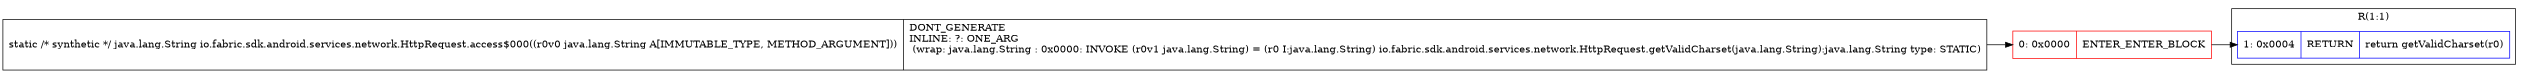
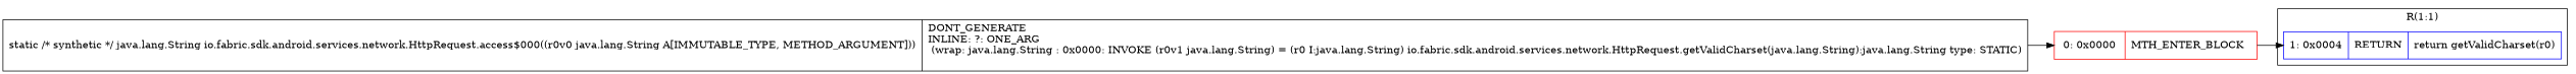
  digraph {
    rankdir=LR
    node [shape=record]
    n1 [color=blue label="{1\:\ 0x0004|RETURN\l|return getValidCharset(r0)\l}"]
-   n2 [color=red label="{0\:\ 0x0000|ENTER_ENTER_BLOCK\l}"]
+   n2 [color=red label="{0\:\ 0x0000|MTH_ENTER_BLOCK\l}"]
    n3 [label="{static \/* synthetic *\/ java.lang.String io.fabric.sdk.android.services.network.HttpRequest.access$000((r0v0 java.lang.String A[IMMUTABLE_TYPE, METHOD_ARGUMENT]))  | DONT_GENERATE\lINLINE: ?: ONE_ARG  \l  (wrap: java.lang.String : 0x0000: INVOKE  (r0v1 java.lang.String) = (r0 I:java.lang.String) io.fabric.sdk.android.services.network.HttpRequest.getValidCharset(java.lang.String):java.lang.String type: STATIC)\l\l}"]
    subgraph cluster_1 {
      label="R(1:1)"
      n1
    }
    n2 -> n1
    n3 -> n2
  }
